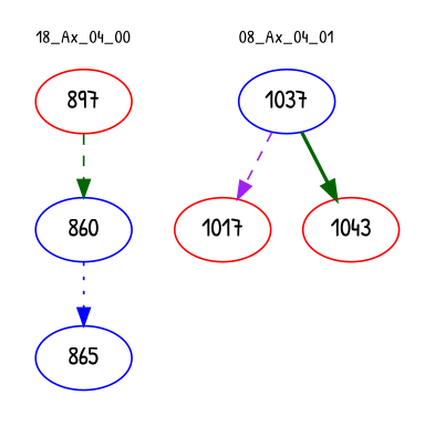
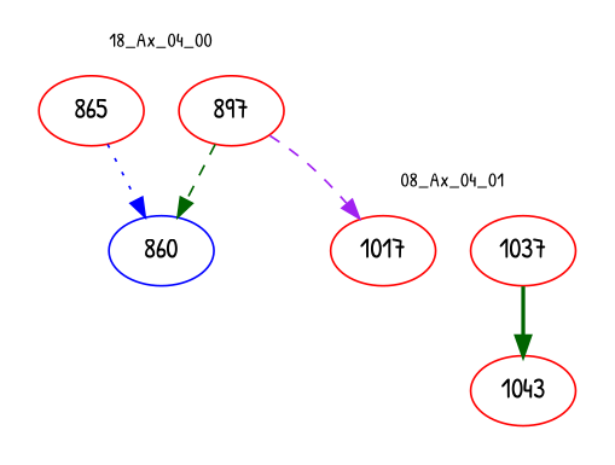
  digraph {
    fontname="Patrick Hand"
    node [color=red fontname="Patrick Hand"]
    edge [color=darkgreen fontname="Patrick Hand" style=dashed]
    n1 [color=blue label=860]
    n2 [label=897]
-   n3 [color=blue label=865]
-   n4 [color=blue label=1037]
+   n3 [label=865]
+   n4 [label=1037]
    n5 [label=1017]
    n6 [label=1043]
    subgraph cluster_1 {
      color=white
      fontsize=10
      label="18_Ax_04_00"
      n1
      n2
      n3
    }
    subgraph cluster_2 {
      color=white
      fontsize=10
      label="08_Ax_04_01"
      n4
      n5
      n6
    }
-   n1 -> n3 [color=blue style=dotted]
+   n3 -> n1 [color=blue style=dotted]
    n2 -> n1
-   n4 -> n5 [color=purple]
+   n2 -> n5 [color=purple]
    n4 -> n6 [style=bold]
  }
